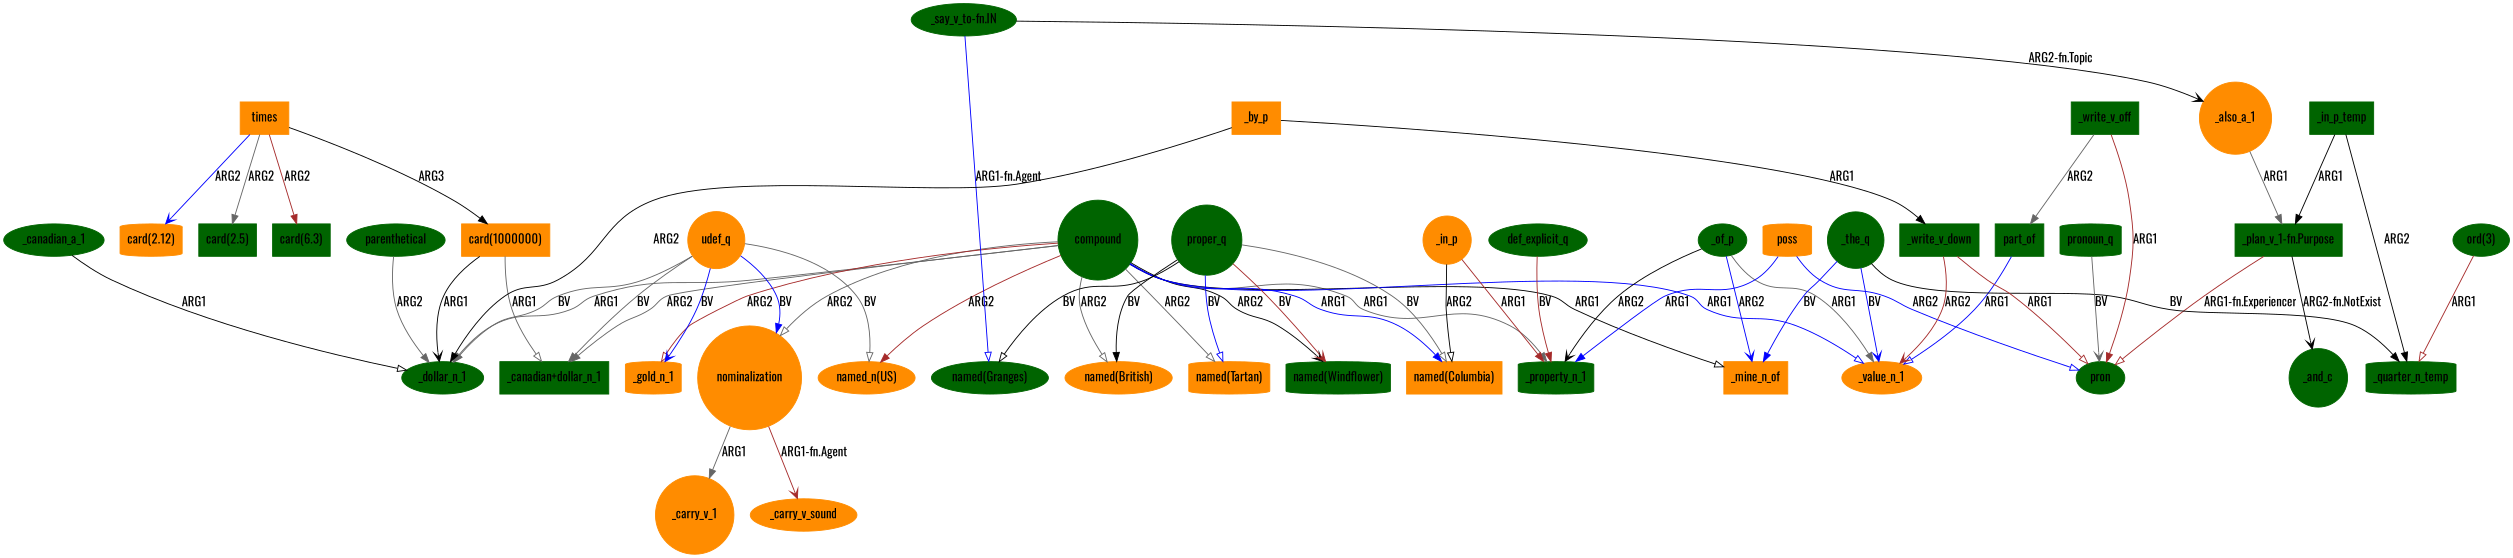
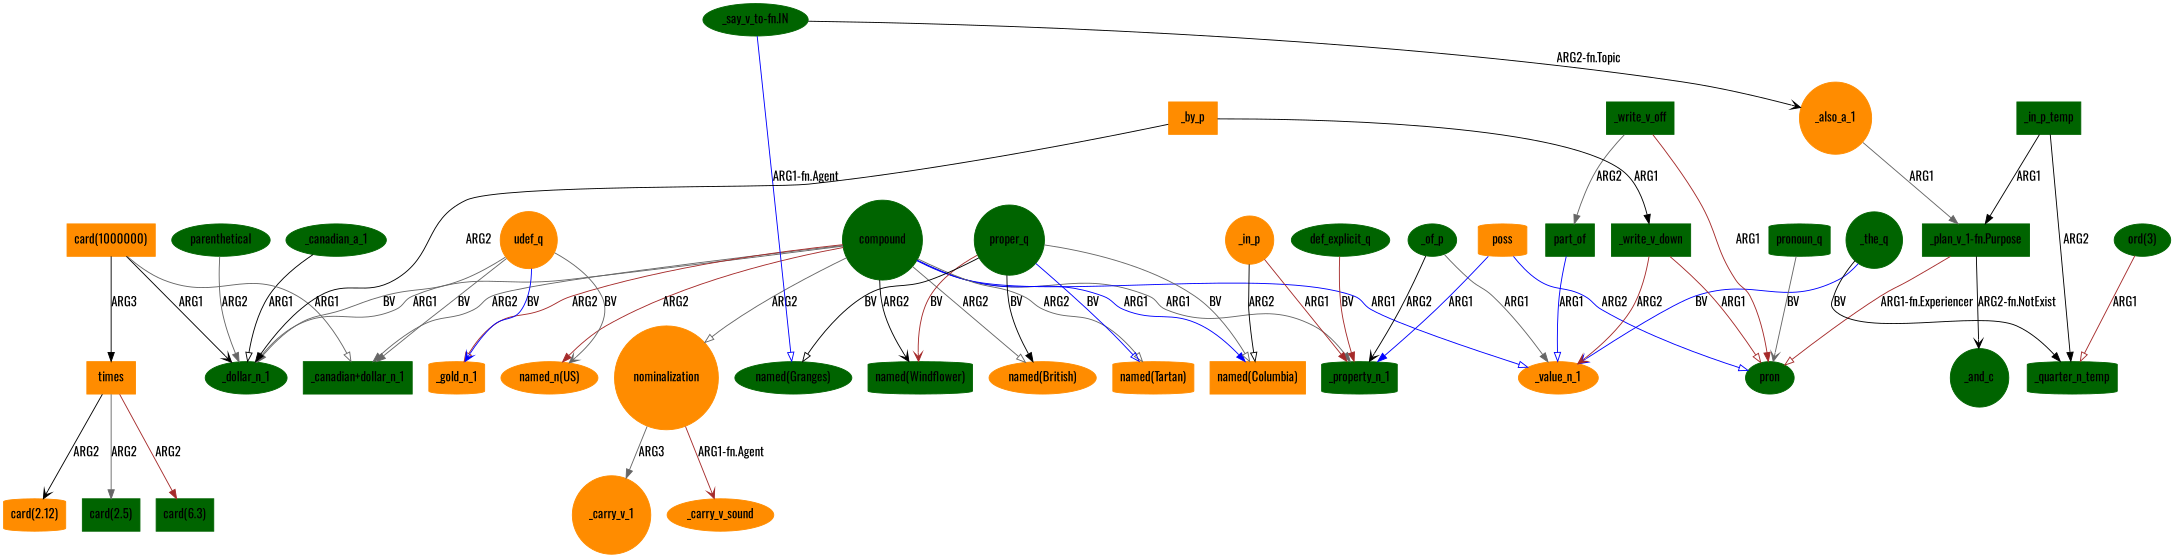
  digraph {
    fontname=Oswald
    node [color=darkgreen fontname=Oswald shape=ellipse style=filled]
    edge [arrowhead=normal color=gray40 fontname=Oswald]
    nominalization [color=darkorange shape=circle]
    _carry_v_1 [color=darkorange shape=circle]
    _carry_v_sound [color=darkorange]
    _canadian_a_1
    _dollar_n_1
    "card(1000000)" [color=darkorange shape=box]
    "_canadian+dollar_n_1" [shape=box]
    compound [shape=circle]
    _property_n_1 [shape=cylinder]
    "named_n(US)" [color=darkorange]
-   _mine_n_of [color=darkorange shape=box]
    "named(Windflower)" [shape=cylinder]
    _value_n_1 [color=darkorange]
    "named(British)" [color=darkorange]
    _gold_n_1 [color=darkorange shape=cylinder]
    "named(Columbia)" [color=darkorange shape=box]
    "named(Tartan)" [color=darkorange shape=cylinder]
    udef_q [color=darkorange shape=circle]
    _of_p
    _also_a_1 [color=darkorange shape=circle]
    "_say_v_to-fn.IN"
    "named(Granges)"
    "_plan_v_1-fn.Purpose" [shape=box]
    pron
    _and_c [shape=circle]
    poss [color=darkorange shape=cylinder]
    proper_q [shape=circle]
    part_of [shape=box]
    def_explicit_q
    _the_q [shape=circle]
    _quarter_n_temp [shape=cylinder]
    _in_p [color=darkorange shape=circle]
    _write_v_down [shape=box]
    times [color=darkorange shape=box]
    "card(2.12)" [color=darkorange shape=cylinder]
    "card(2.5)" [shape=box]
    "card(6.3)" [shape=box]
    _in_p_temp [shape=box]
    pronoun_q [shape=cylinder]
    _write_v_off [shape=box]
    _by_p [color=darkorange shape=box]
    "ord(3)"
    parenthetical
-   nominalization -> _carry_v_1 [label=ARG1]
+   nominalization -> _carry_v_1 [label=ARG3]
    nominalization -> _carry_v_sound [arrowhead=vee color=brown label="ARG1-fn.Agent"]
    _canadian_a_1 -> _dollar_n_1 [arrowhead=onormal color=black label=ARG1]
    "card(1000000)" -> _dollar_n_1 [arrowhead=vee color=black label=ARG1]
    "card(1000000)" -> "_canadian+dollar_n_1" [arrowhead=onormal label=ARG1]
    compound -> nominalization [arrowhead=onormal label=ARG2]
    compound -> _dollar_n_1 [label=ARG1]
    compound -> "_canadian+dollar_n_1" [label=ARG2]
    compound -> _property_n_1 [label=ARG1]
    compound -> "named_n(US)" [color=brown label=ARG2]
-   compound -> _mine_n_of [arrowhead=onormal color=black label=ARG1]
    compound -> "named(Windflower)" [arrowhead=vee color=black label=ARG2]
    compound -> _value_n_1 [arrowhead=onormal color=blue label=ARG1]
    compound -> "named(British)" [arrowhead=onormal label=ARG2]
    compound -> _gold_n_1 [arrowhead=onormal color=brown label=ARG2]
    compound -> "named(Columbia)" [color=blue label=ARG1]
    compound -> "named(Tartan)" [arrowhead=onormal label=ARG2]
-   udef_q -> nominalization [color=blue label=BV]
    udef_q -> _dollar_n_1 [label=BV]
    udef_q -> "_canadian+dollar_n_1" [label=BV]
-   udef_q -> "named_n(US)" [arrowhead=onormal label=BV]
+   udef_q -> "named_n(US)" [arrowhead=vee label=BV]
    udef_q -> _gold_n_1 [arrowhead=vee color=blue label=BV]
    _of_p -> _property_n_1 [arrowhead=vee color=black label=ARG2]
-   _of_p -> _mine_n_of [arrowhead=vee color=blue label=ARG2]
    _of_p -> _value_n_1 [label=ARG1]
    _also_a_1 -> "_plan_v_1-fn.Purpose" [label=ARG1]
    "_say_v_to-fn.IN" -> _also_a_1 [arrowhead=vee color=black label="ARG2-fn.Topic"]
    "_say_v_to-fn.IN" -> "named(Granges)" [arrowhead=onormal color=blue label="ARG1-fn.Agent"]
    "_plan_v_1-fn.Purpose" -> pron [arrowhead=onormal color=brown label="ARG1-fn.Experiencer"]
    "_plan_v_1-fn.Purpose" -> _and_c [arrowhead=vee color=black label="ARG2-fn.NotExist"]
    poss -> _property_n_1 [color=blue label=ARG1]
    poss -> pron [arrowhead=onormal color=blue label=ARG2]
    proper_q -> "named(Windflower)" [arrowhead=vee color=brown label=BV]
    proper_q -> "named(British)" [color=black label=BV]
    proper_q -> "named(Columbia)" [arrowhead=onormal label=BV]
    proper_q -> "named(Tartan)" [arrowhead=onormal color=blue label=BV]
    proper_q -> "named(Granges)" [arrowhead=onormal color=black label=BV]
    part_of -> _value_n_1 [arrowhead=onormal color=blue label=ARG1]
    def_explicit_q -> _property_n_1 [color=brown label=BV]
-   _the_q -> _mine_n_of [color=blue label=BV]
    _the_q -> _value_n_1 [arrowhead=vee color=blue label=BV]
    _the_q -> _quarter_n_temp [color=black label=BV]
    _in_p -> _property_n_1 [color=brown label=ARG1]
    _in_p -> "named(Columbia)" [arrowhead=onormal color=black label=ARG2]
    _write_v_down -> _value_n_1 [arrowhead=vee color=brown label=ARG2]
    _write_v_down -> pron [arrowhead=onormal color=brown label=ARG1]
-   times -> "card(1000000)" [color=black label=ARG3]
-   times -> "card(2.12)" [arrowhead=vee color=blue label=ARG2]
+   "card(1000000)" -> times [color=black label=ARG3]
+   times -> "card(2.12)" [arrowhead=vee color=black label=ARG2]
    times -> "card(2.5)" [label=ARG2]
    times -> "card(6.3)" [color=brown label=ARG2]
    _in_p_temp -> "_plan_v_1-fn.Purpose" [color=black label=ARG1]
    _in_p_temp -> _quarter_n_temp [color=black label=ARG2]
    pronoun_q -> pron [arrowhead=vee label=BV]
    _write_v_off -> pron [color=brown label=ARG1]
    _write_v_off -> part_of [label=ARG2]
    _by_p -> _dollar_n_1 [color=black label=ARG2]
    _by_p -> _write_v_down [color=black label=ARG1]
    "ord(3)" -> _quarter_n_temp [arrowhead=onormal color=brown label=ARG1]
    parenthetical -> _dollar_n_1 [label=ARG2]
  }
